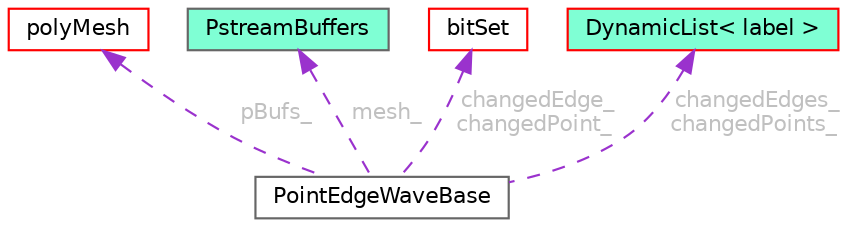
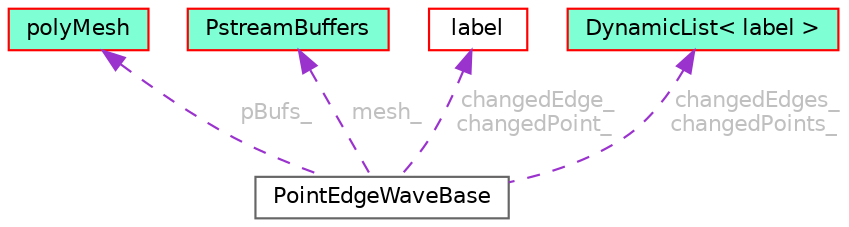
  digraph {
    node [color=red fillcolor=aquamarine fontname=Helvetica fontsize=10 shape=box style=filled]
    edge [color=darkorchid3 dir=back fontcolor=grey fontname=Helvetica fontsize=10 labelfontname=Helvetica labelfontsize=10 style=dashed]
    n1 [color=gray40 fillcolor=white fontcolor=black height=0.2 label=PointEdgeWaveBase width=0.4]
-   n2 [fillcolor=white height=0.2 label=polyMesh width=0.4]
-   n3 [color=gray40 height=0.2 label=PstreamBuffers width=0.4]
-   n4 [fillcolor=white height=0.2 label=bitSet width=0.4]
+   n2 [height=0.2 label=polyMesh width=0.4]
+   n3 [height=0.2 label=PstreamBuffers width=0.4]
+   n4 [fillcolor=white height=0.2 label=label width=0.4]
    n5 [height=0.2 label="DynamicList\< label \>" width=0.4]
    n2 -> n1 [label=" pBufs_"]
    n3 -> n1 [label=" mesh_"]
    n4 -> n1 [label=" changedEdge_\nchangedPoint_"]
    n5 -> n1 [label=" changedEdges_\nchangedPoints_"]
  }
